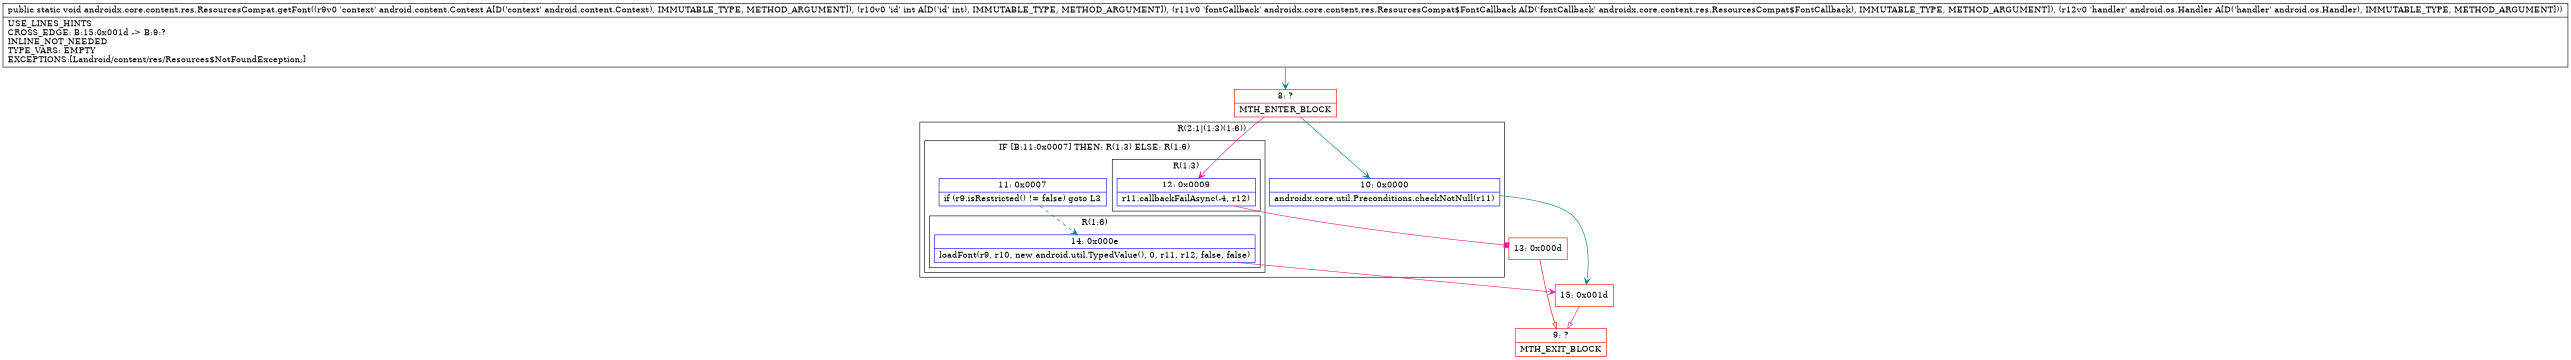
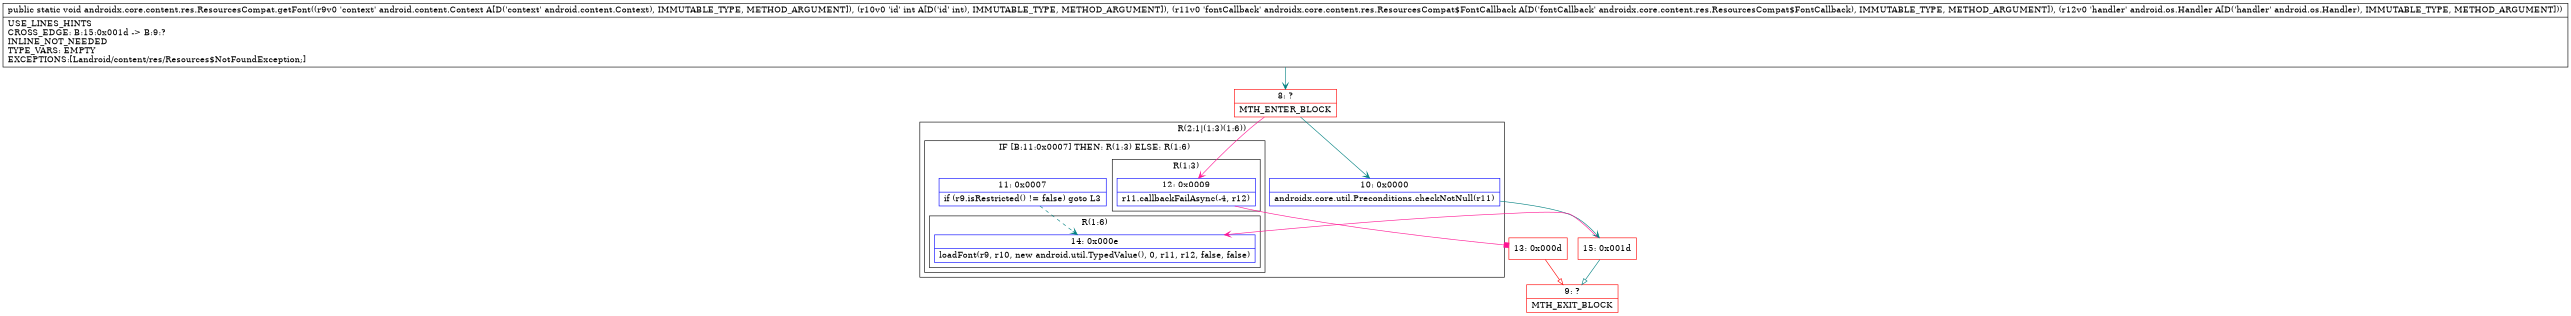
  digraph {
    node [color=blue shape=record]
    edge [arrowhead=vee color=deeppink]
    n1 [label="{12\:\ 0x0009|r11.callbackFailAsync(\-4, r12)\l}"]
    n2 [label="{14\:\ 0x000e|loadFont(r9, r10, new android.util.TypedValue(), 0, r11, r12, false, false)\l}"]
    n3 [label="{11\:\ 0x0007|if (r9.isRestricted() != false) goto L3\l}"]
    n4 [label="{10\:\ 0x0000|androidx.core.util.Preconditions.checkNotNull(r11)\l}"]
    n5 [color=red label="{13\:\ 0x000d}"]
    n6 [color=red label="{15\:\ 0x001d}"]
    n7 [color=red label="{9\:\ ?|MTH_EXIT_BLOCK\l}"]
    n8 [color=red label="{8\:\ ?|MTH_ENTER_BLOCK\l}"]
    n9 [label="{public static void androidx.core.content.res.ResourcesCompat.getFont((r9v0 'context' android.content.Context A[D('context' android.content.Context), IMMUTABLE_TYPE, METHOD_ARGUMENT]), (r10v0 'id' int A[D('id' int), IMMUTABLE_TYPE, METHOD_ARGUMENT]), (r11v0 'fontCallback' androidx.core.content.res.ResourcesCompat$FontCallback A[D('fontCallback' androidx.core.content.res.ResourcesCompat$FontCallback), IMMUTABLE_TYPE, METHOD_ARGUMENT]), (r12v0 'handler' android.os.Handler A[D('handler' android.os.Handler), IMMUTABLE_TYPE, METHOD_ARGUMENT]))  | USE_LINES_HINTS\lCROSS_EDGE: B:15:0x001d \-\> B:9:?\lINLINE_NOT_NEEDED\lTYPE_VARS: EMPTY\lEXCEPTIONS:[Landroid\/content\/res\/Resources$NotFoundException;]\l}" color=""]
    subgraph cluster_1 {
      label="R(2:1|(1:3)(1:6))"
      n4
      subgraph cluster_2 {
        label="IF [B:11:0x0007] THEN: R(1:3) ELSE: R(1:6)"
        n3
        subgraph cluster_3 {
          label="R(1:3)"
          n1
        }
        subgraph cluster_4 {
          label="R(1:6)"
          n2
        }
      }
    }
    n1 -> n5 [arrowhead=box]
-   n2 -> n6
+   n6 -> n2
    n3 -> n2 [color=teal style=dashed]
    n4 -> n6 [color=teal]
    n5 -> n7 [arrowhead=onormal color=red]
-   n6 -> n7 [arrowhead=onormal]
+   n6 -> n7 [arrowhead=onormal color=teal]
    n8 -> n1
    n8 -> n4 [color=teal]
    n9 -> n8 [color=teal]
  }
